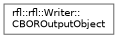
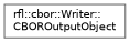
  digraph {
    rankdir=TB
-   n1 [color=grey40 fillcolor=white fontname=Helvetica fontsize=10 height=0.2 label="rfl::rfl::Writer::\lCBOROutputObject" shape=box style=filled width=0.4]
+   n1 [color=grey40 fillcolor=white fontname=Helvetica fontsize=10 height=0.2 label="rfl::cbor::Writer::\lCBOROutputObject" shape=box style=filled width=0.4]
  }
